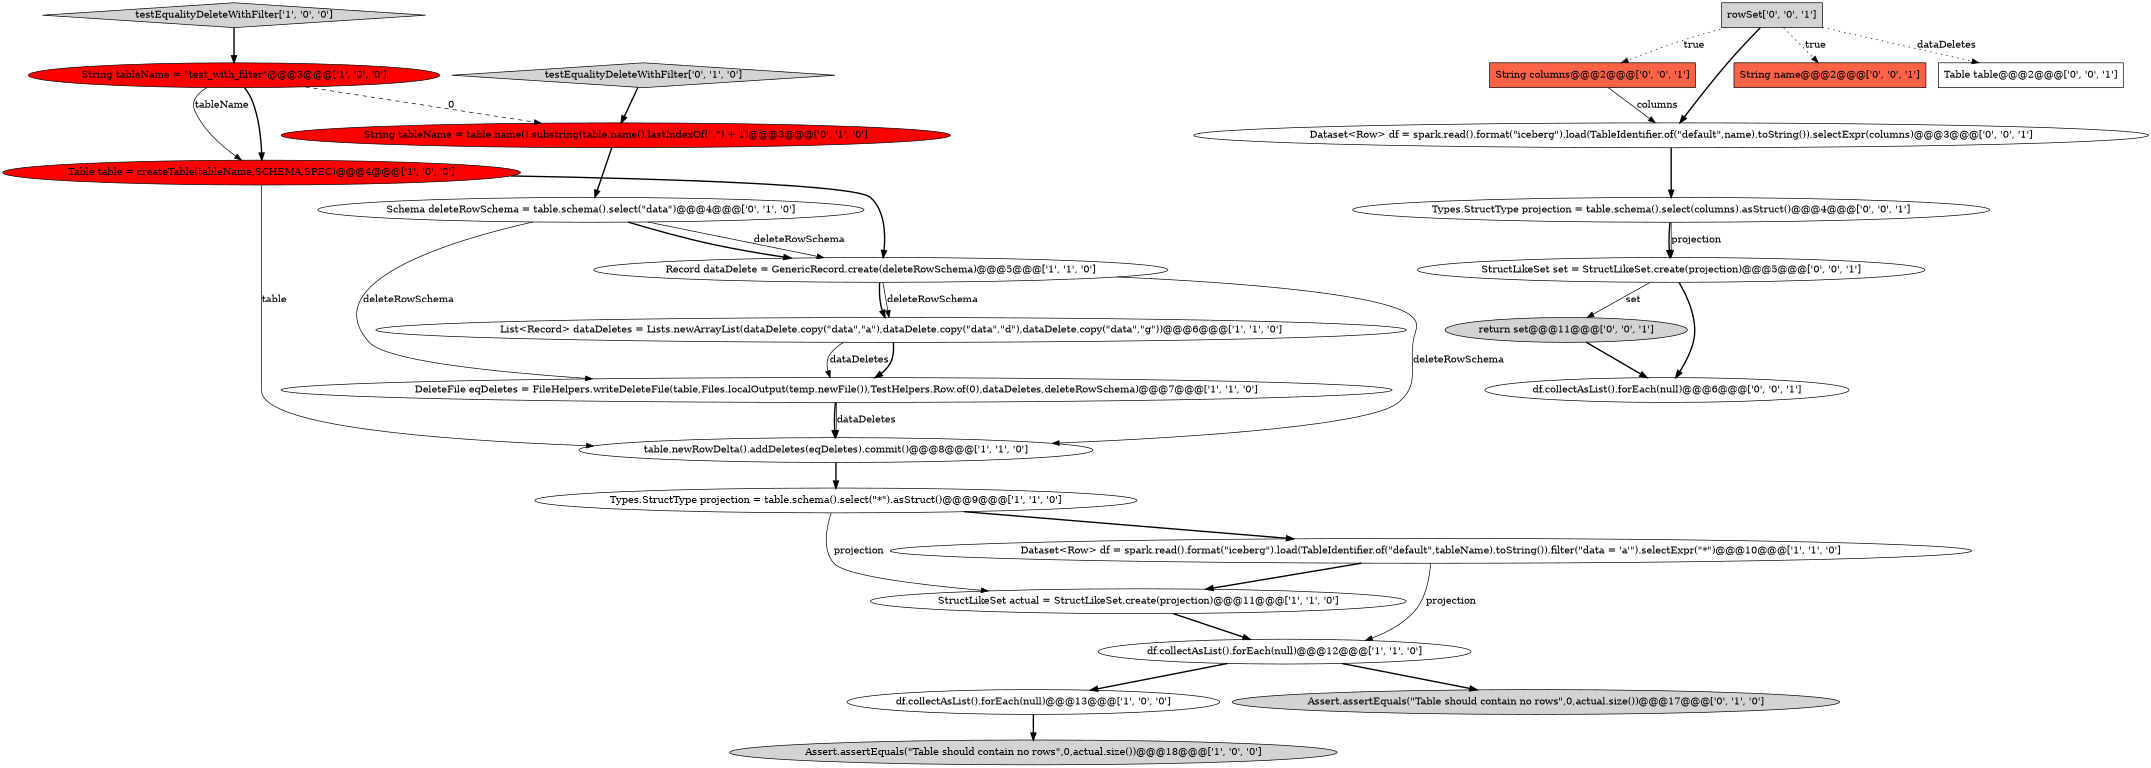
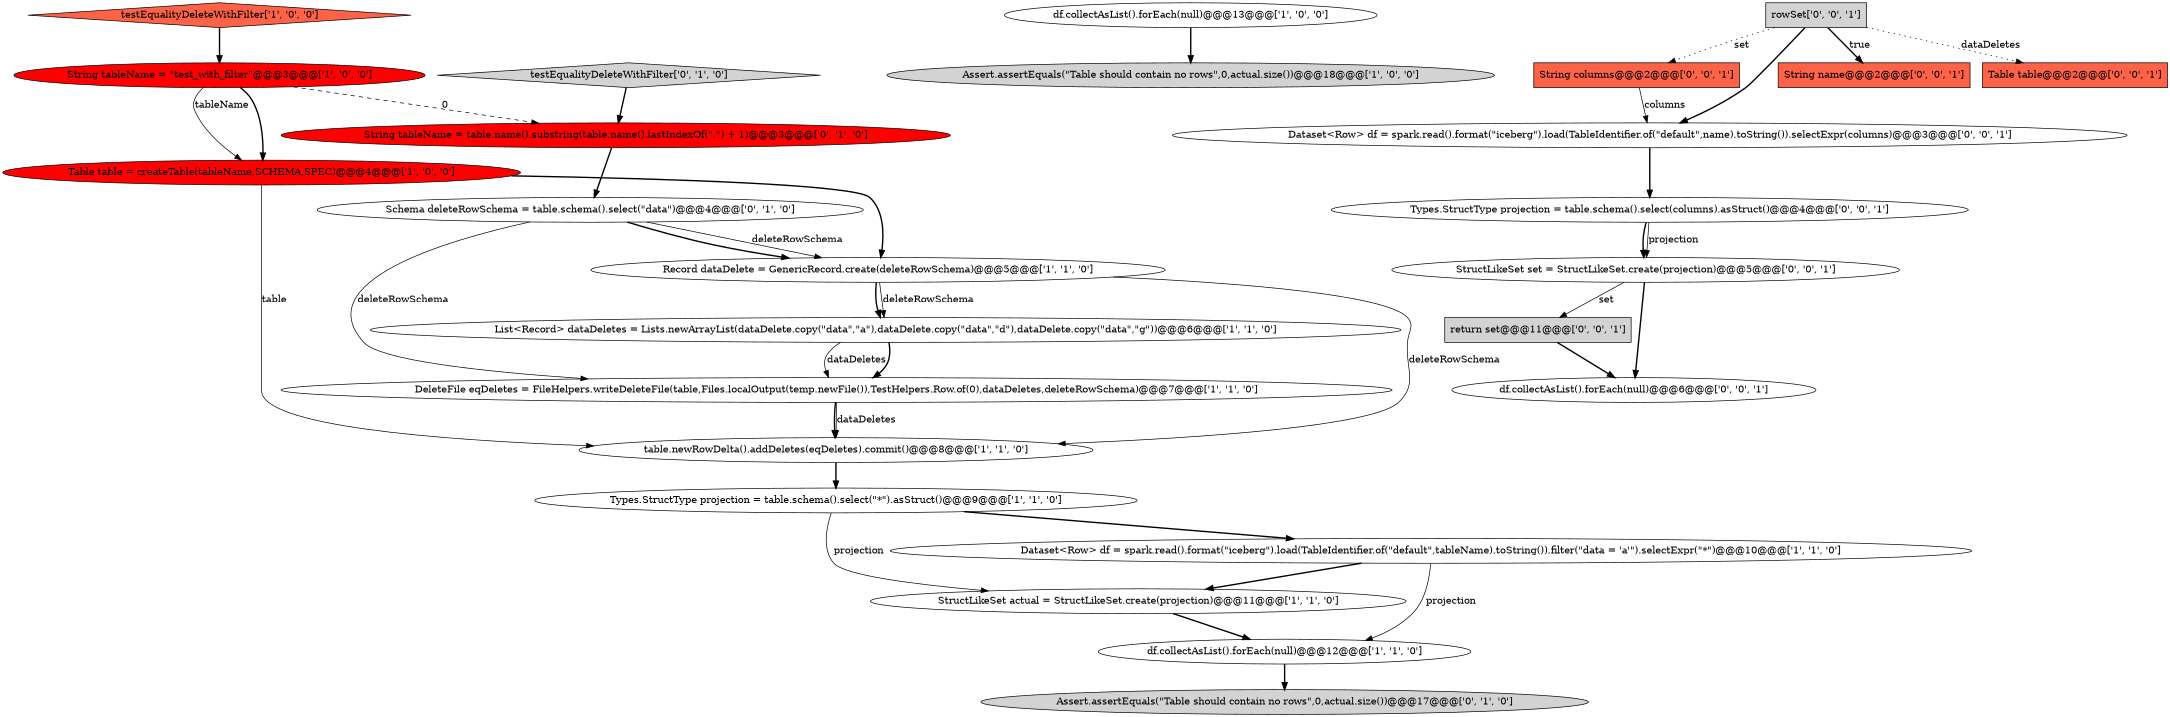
  digraph {
    fontname="DejaVu Serif"
    node [fillcolor=white fontname="DejaVu Serif" shape=ellipse style=filled]
    edge [fontname="DejaVu Serif" style=bold]
    n1 [label="StructLikeSet actual = StructLikeSet.create(projection)@@@11@@@['1', '1', '0']"]
    n2 [label="df.collectAsList().forEach(null)@@@12@@@['1', '1', '0']"]
    n3 [label="df.collectAsList().forEach(null)@@@13@@@['1', '0', '0']"]
    n4 [fillcolor=lightgray label="Assert.assertEquals(\"Table should contain no rows\",0,actual.size())@@@17@@@['0', '1', '0']"]
    n5 [label="StructLikeSet set = StructLikeSet.create(projection)@@@5@@@['0', '0', '1']"]
-   n6 [fillcolor=lightgray label="return set@@@11@@@['0', '0', '1']"]
+   n6 [fillcolor=lightgray label="return set@@@11@@@['0', '0', '1']" shape=box]
    n7 [label="df.collectAsList().forEach(null)@@@6@@@['0', '0', '1']"]
    n8 [fillcolor=tomato label="String columns@@@2@@@['0', '0', '1']" shape=box]
    n9 [label="Dataset<Row> df = spark.read().format(\"iceberg\").load(TableIdentifier.of(\"default\",name).toString()).selectExpr(columns)@@@3@@@['0', '0', '1']"]
    n10 [label="Types.StructType projection = table.schema().select(columns).asStruct()@@@4@@@['0', '0', '1']"]
    n11 [fillcolor=red label="String tableName = \"test_with_filter\"@@@3@@@['1', '0', '0']"]
    n12 [fillcolor=red label="String tableName = table.name().substring(table.name().lastIndexOf(\".\") + 1)@@@3@@@['0', '1', '0']"]
    n13 [fillcolor=red label="Table table = createTable(tableName,SCHEMA,SPEC)@@@4@@@['1', '0', '0']"]
    n14 [label="Schema deleteRowSchema = table.schema().select(\"data\")@@@4@@@['0', '1', '0']"]
    n15 [label="Record dataDelete = GenericRecord.create(deleteRowSchema)@@@5@@@['1', '1', '0']"]
    n16 [label="table.newRowDelta().addDeletes(eqDeletes).commit()@@@8@@@['1', '1', '0']"]
    n17 [fillcolor=lightgray label="Assert.assertEquals(\"Table should contain no rows\",0,actual.size())@@@18@@@['1', '0', '0']"]
    n18 [fillcolor=tomato label="String name@@@2@@@['0', '0', '1']" shape=box]
    n19 [label="Dataset<Row> df = spark.read().format(\"iceberg\").load(TableIdentifier.of(\"default\",tableName).toString()).filter(\"data = 'a'\").selectExpr(\"*\")@@@10@@@['1', '1', '0']"]
    n20 [label="DeleteFile eqDeletes = FileHelpers.writeDeleteFile(table,Files.localOutput(temp.newFile()),TestHelpers.Row.of(0),dataDeletes,deleteRowSchema)@@@7@@@['1', '1', '0']"]
    n21 [label="List<Record> dataDeletes = Lists.newArrayList(dataDelete.copy(\"data\",\"a\"),dataDelete.copy(\"data\",\"d\"),dataDelete.copy(\"data\",\"g\"))@@@6@@@['1', '1', '0']"]
    n22 [fillcolor=lightgray label="rowSet['0', '0', '1']" shape=box]
-   n23 [label="Table table@@@2@@@['0', '0', '1']" shape=box]
-   n24 [fillcolor=lightgray label="testEqualityDeleteWithFilter['1', '0', '0']" shape=diamond]
+   n23 [fillcolor=tomato label="Table table@@@2@@@['0', '0', '1']" shape=box]
+   n24 [fillcolor=tomato label="testEqualityDeleteWithFilter['1', '0', '0']" shape=diamond]
    n25 [fillcolor=lightgray label="testEqualityDeleteWithFilter['0', '1', '0']" shape=diamond]
    n26 [label="Types.StructType projection = table.schema().select(\"*\").asStruct()@@@9@@@['1', '1', '0']"]
    n1 -> n2
-   n2 -> n3
    n2 -> n4
    n3 -> n17
    n5 -> n6 [label=set style=solid]
    n5 -> n7
    n6 -> n7
    n8 -> n9 [label=columns style=solid]
    n9 -> n10
    n10 -> n5
    n10 -> n5 [label=projection style=solid]
    n11 -> n12 [label=0 style=dashed]
    n11 -> n13
    n11 -> n13 [label=tableName style=solid]
    n12 -> n14
    n13 -> n15
    n13 -> n16 [label=table style=solid]
    n14 -> n15 [label=deleteRowSchema style=solid]
    n14 -> n15
    n14 -> n20 [label=deleteRowSchema style=solid]
    n15 -> n16 [label=deleteRowSchema style=solid]
    n15 -> n21
    n15 -> n21 [label=deleteRowSchema style=solid]
    n16 -> n26
    n19 -> n1
    n19 -> n2 [label=projection style=solid]
    n20 -> n16
    n20 -> n16 [label=dataDeletes style=solid]
    n21 -> n20 [label=dataDeletes style=solid]
    n21 -> n20
-   n22 -> n8 [label=true style=dotted]
+   n22 -> n8 [label=set style=dotted]
    n22 -> n9
-   n22 -> n18 [label=true style=dotted]
+   n22 -> n18 [label=true]
    n22 -> n23 [label=dataDeletes style=dotted]
    n24 -> n11
    n25 -> n12
    n26 -> n1 [label=projection style=solid]
    n26 -> n19
  }
